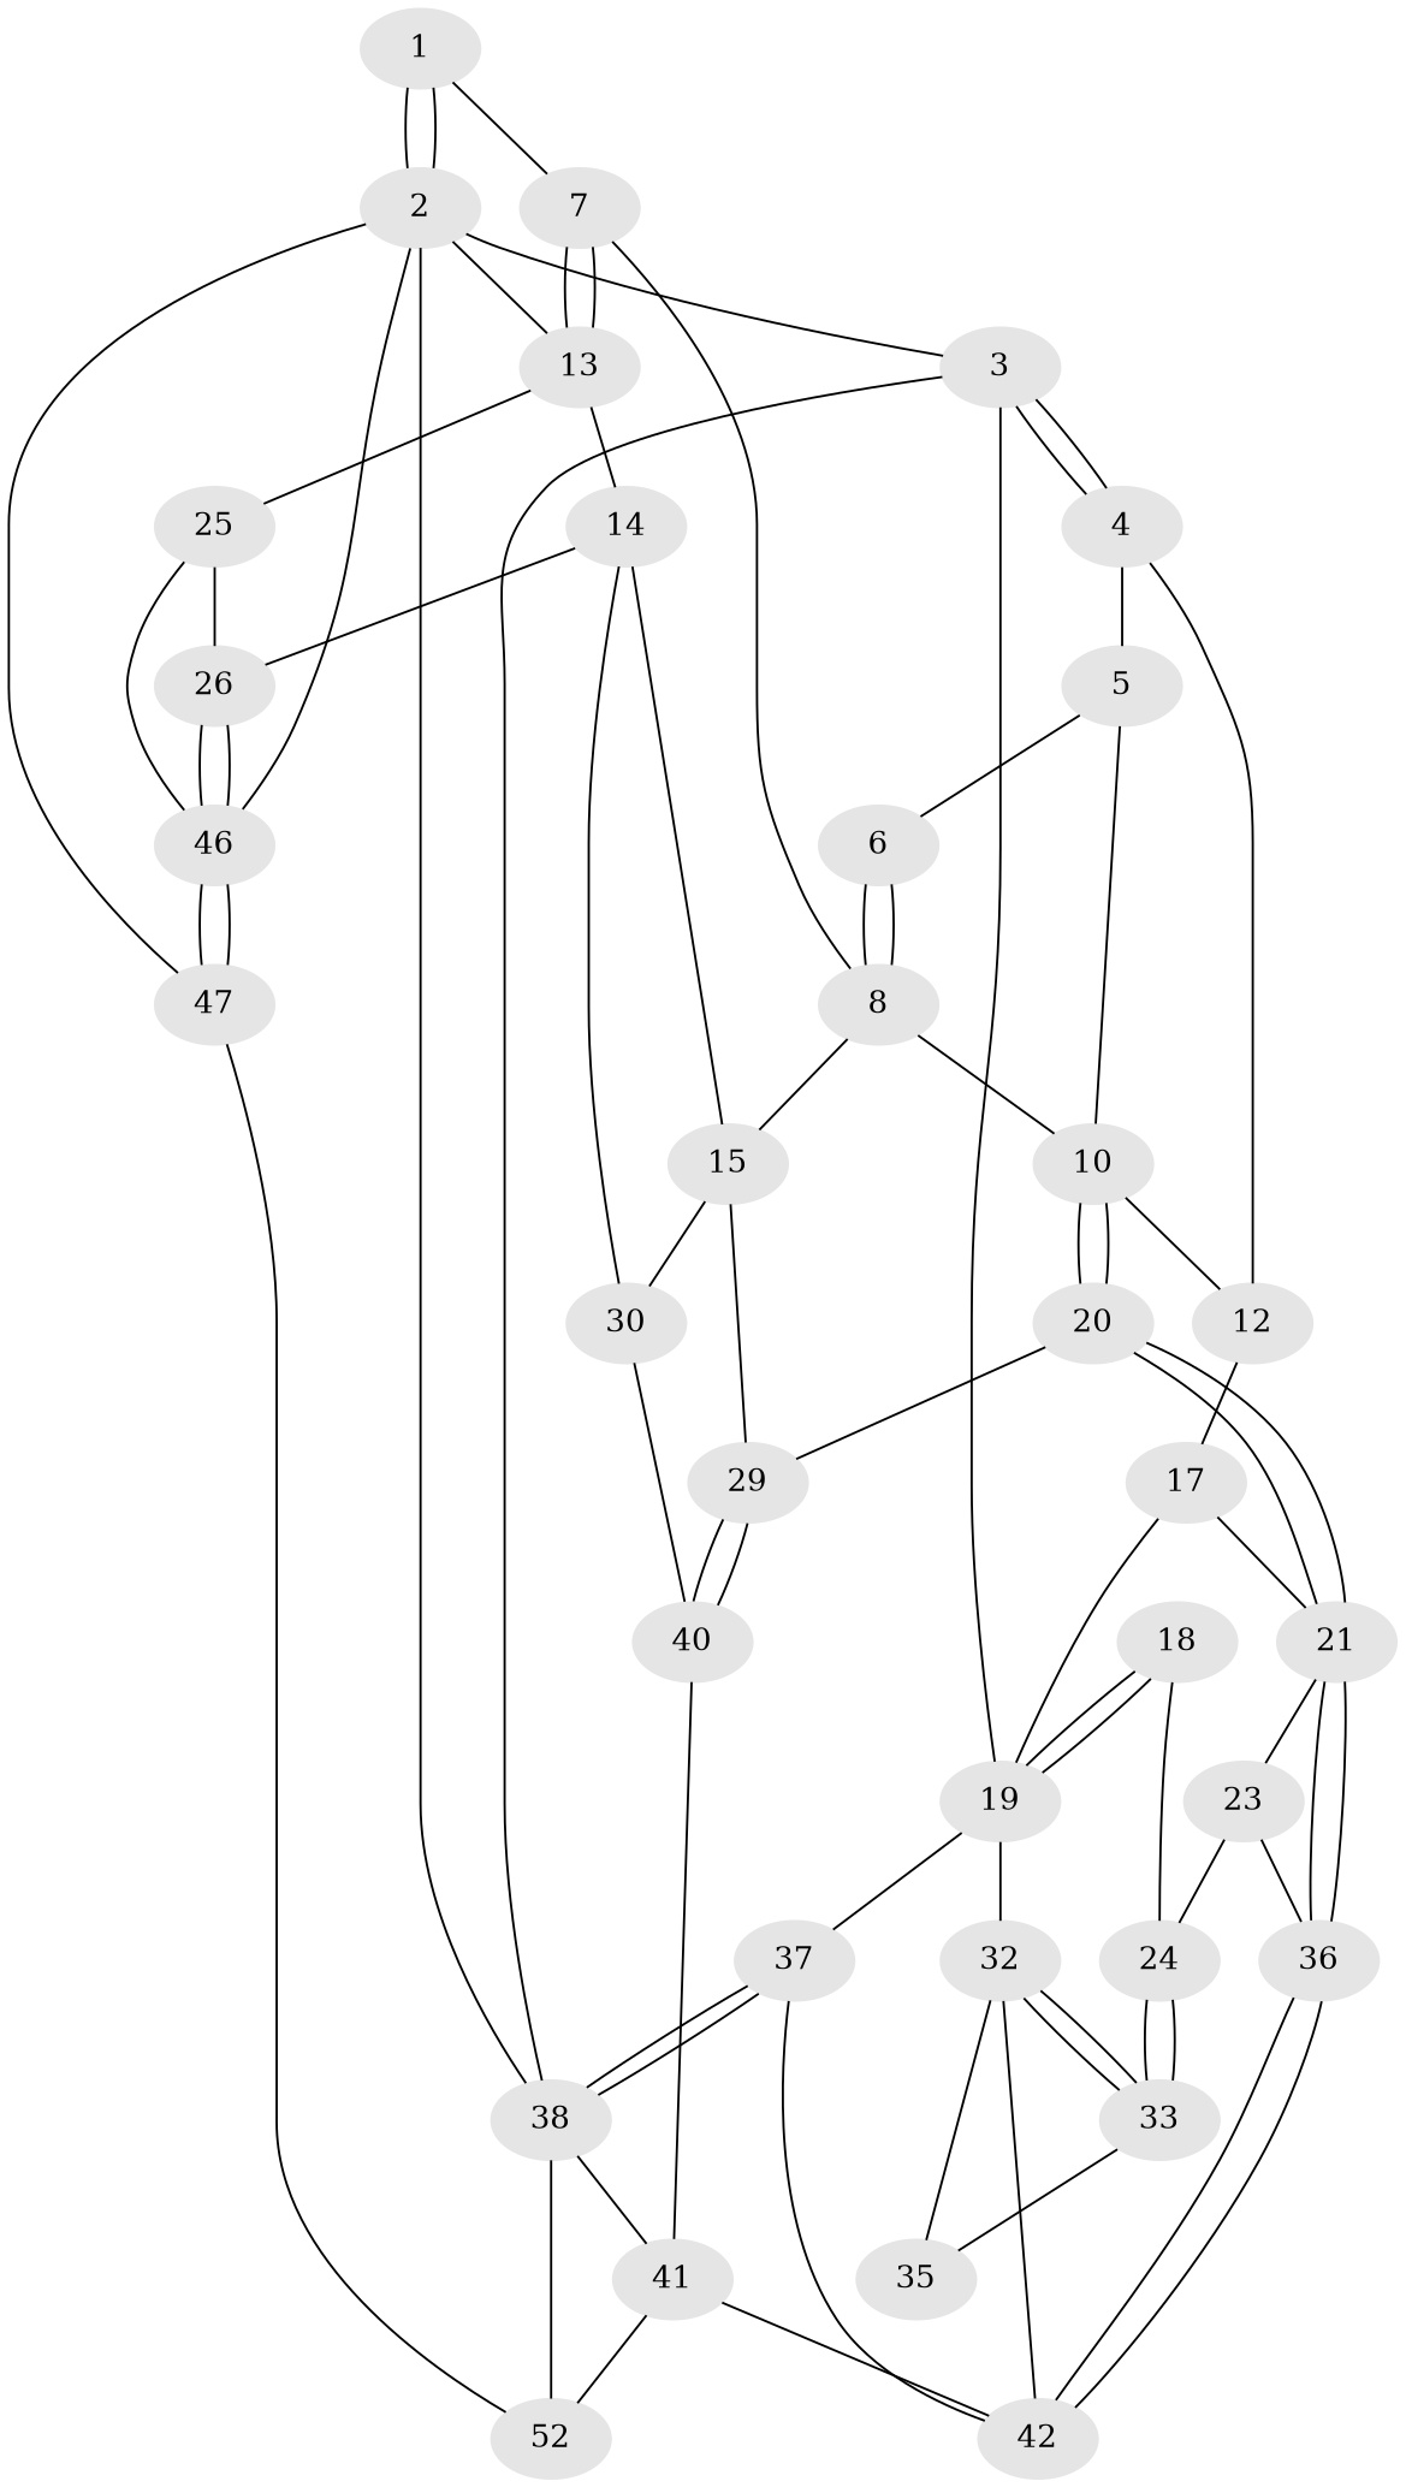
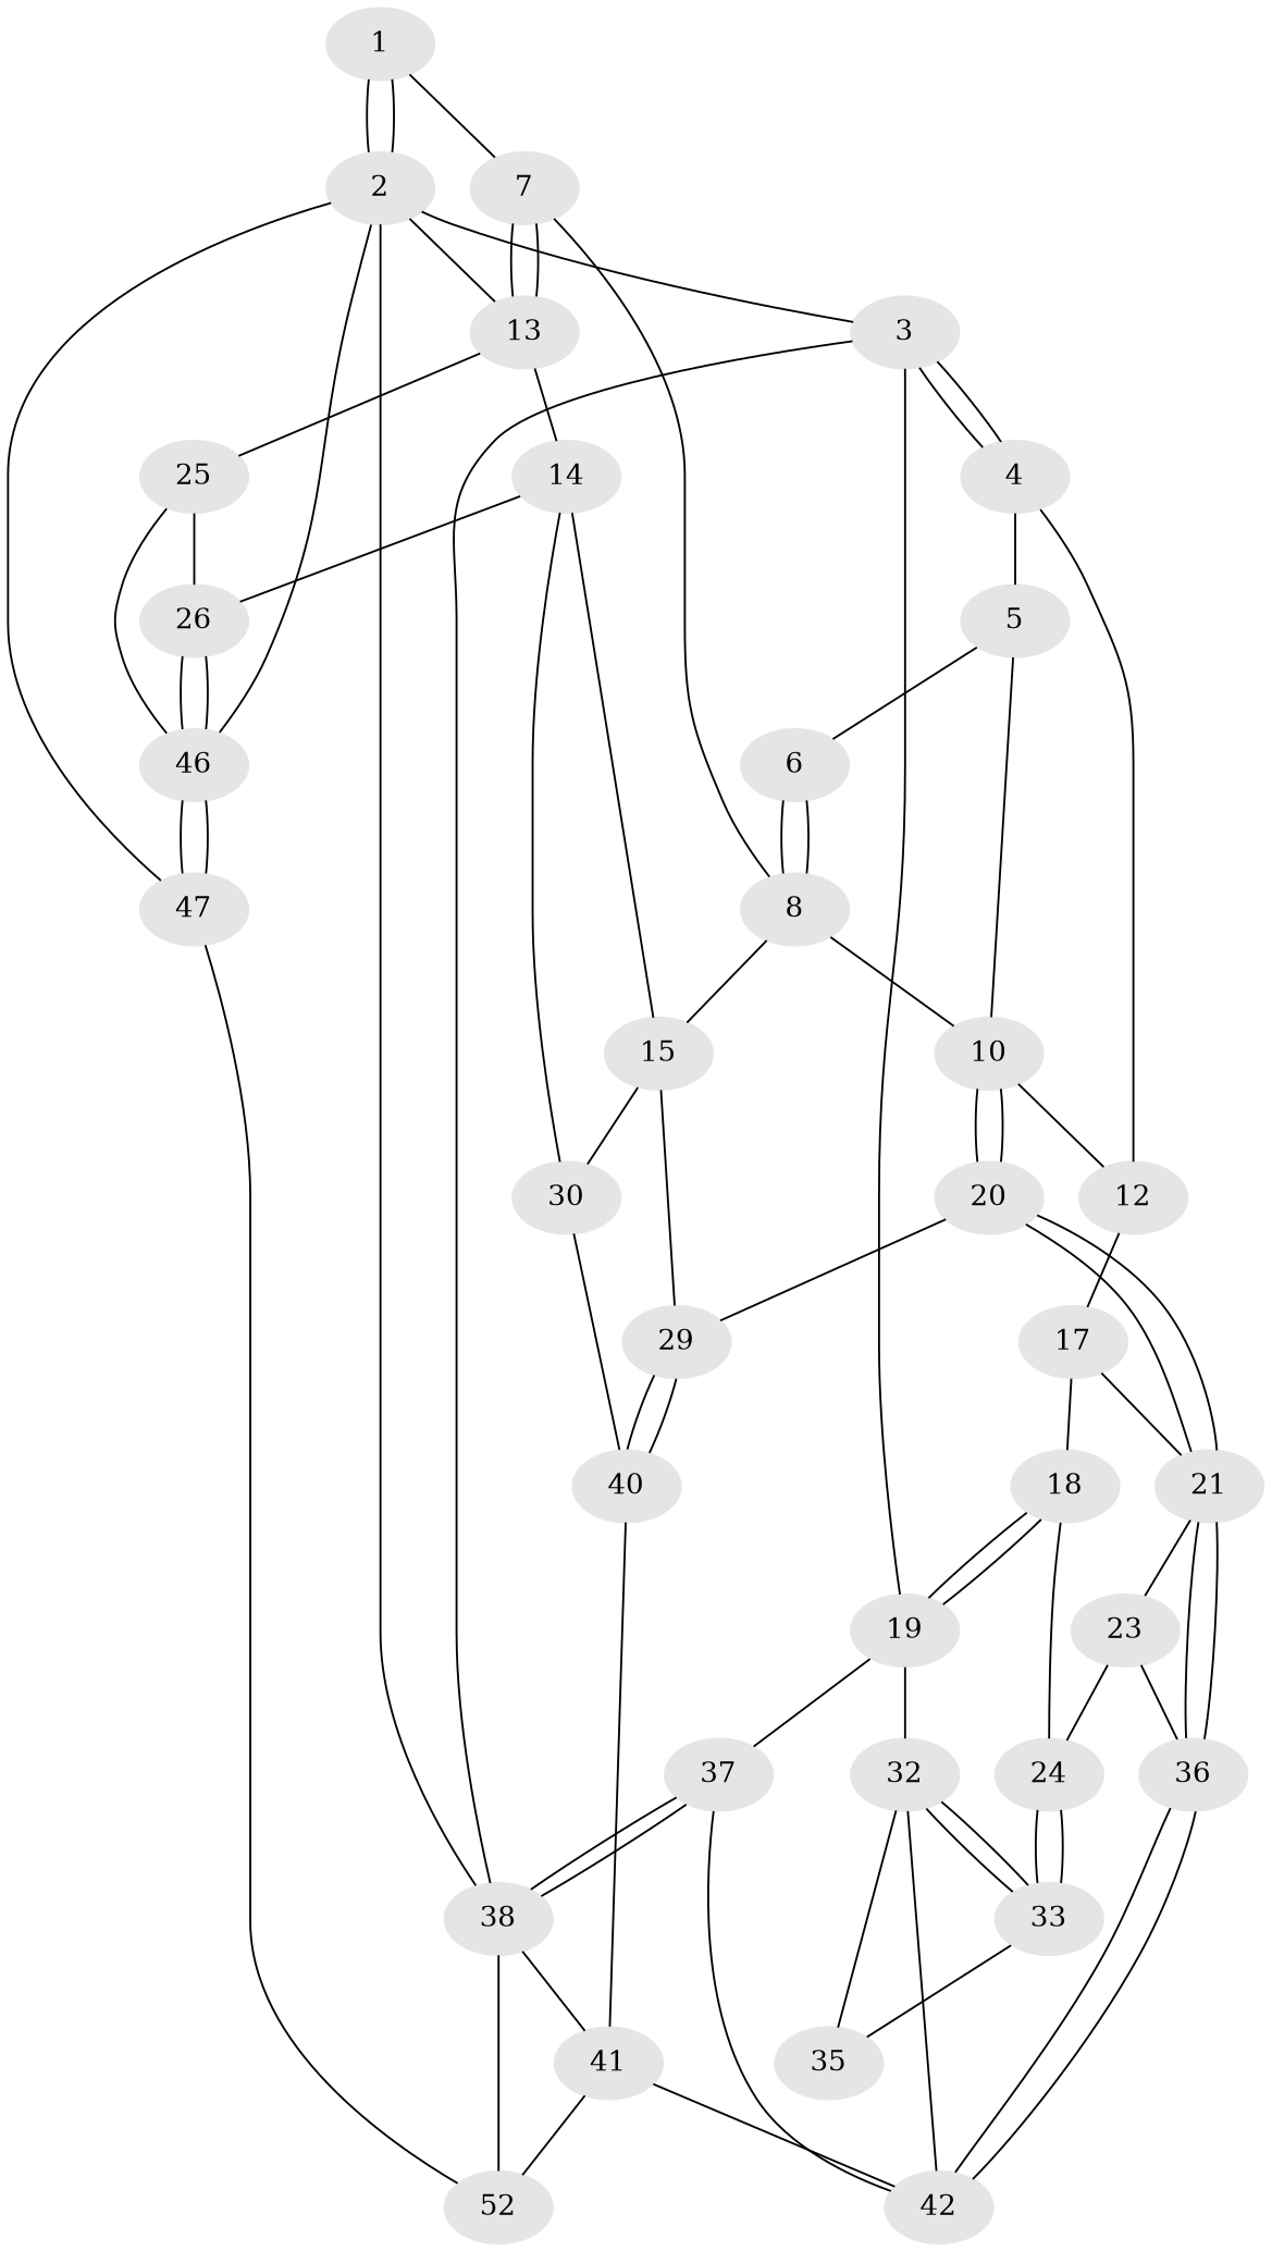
  graph {
    node [color=gray90 style=filled]
    2 [super="+49"]
    1
    7
    3
    13 [super="+16"]
    38 [super="+39"]
    46 [super="+48"]
    47 [super="+50"]
    8 [super="+9"]
    4
    19 [super="+31"]
    14 [super="+27"]
    25
    41 [super="+51"]
    52
    5
    12
    32 [super="+44"]
    37
    6
    10 [super="+11"]
    17
    20
    15 [super="+28"]
    30 [super="+43"]
    29
    21 [super="+22"]
    18
    26
    40
    24
    23 [super="+34"]
    36
    33
    35
    42 [super="+45"]
    2 -- 3
    2 -- 13
    2 -- 38
    2 -- 46
    2 -- 47
    1 -- 2
    1 -- 2
    1 -- 7
    7 -- 13
    7 -- 13
    7 -- 8
    3 -- 38
    3 -- 4
    3 -- 4
    3 -- 19
    13 -- 14
    13 -- 25
    38 -- 41
    38 -- 52
    46 -- 47
    46 -- 47
    47 -- 52
    8 -- 10
    8 -- 15
    4 -- 5
    4 -- 12
    19 -- 32
    19 -- 37
    14 -- 15
    14 -- 30
    14 -- 26
    25 -- 46
    25 -- 26
    41 -- 52
    41 -- 42
    5 -- 6
    5 -- 10
    12 -- 17
    32 -- 33
    32 -- 33
    32 -- 35
    32 -- 42
    37 -- 38
    37 -- 38
    37 -- 42
    6 -- 8
    6 -- 8
    10 -- 12
    10 -- 20
    10 -- 20
    17 -- 21
-   17 -- 19
+   17 -- 18
    20 -- 29
    20 -- 21
    20 -- 21
    15 -- 30
    15 -- 29
    30 -- 40
    29 -- 40
    29 -- 40
    21 -- 23
    21 -- 36
    21 -- 36
    18 -- 19
    18 -- 19
    18 -- 24
    26 -- 46
    26 -- 46
    40 -- 41
    24 -- 33
    24 -- 33
    23 -- 24
    23 -- 36
    36 -- 42
    36 -- 42
    33 -- 35
  }
